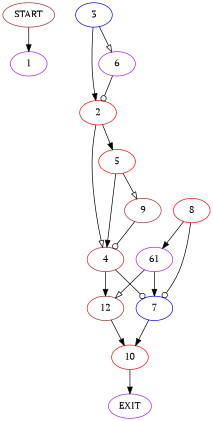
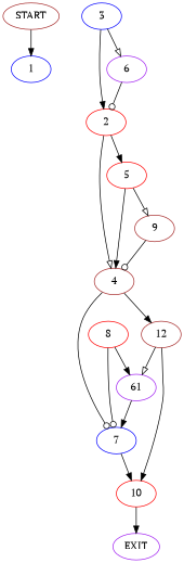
  digraph {
    fontname="PT Serif"
    node [color=brown fontname="PT Serif"]
    edge [arrowhead=normal fontname="PT Serif"]
    n1 [label=START]
-   1 [color=purple]
+   1 [color=blue]
    n3 [color=purple label=EXIT]
    2 [color=red]
    4
    5 [color=red]
    3 [color=blue]
    6 [color=purple]
    7 [color=blue]
    12
    9
    10 [color=red]
    8 [color=red]
    n14 [color=purple label=61]
    n1 -> 1
    2 -> 4 [arrowhead=onormal]
    2 -> 5
    4 -> 7 [arrowhead=odot]
    4 -> 12
    5 -> 4
    5 -> 9 [arrowhead=onormal]
    3 -> 2
    3 -> 6 [arrowhead=onormal]
    6 -> 2 [arrowhead=odot]
    7 -> 10
    12 -> 10
    9 -> 4 [arrowhead=odot]
    10 -> n3
    8 -> 7 [arrowhead=odot]
    8 -> n14
    n14 -> 7
-   n14 -> 12 [arrowhead=onormal]
+   12 -> n14 [arrowhead=onormal]
  }
